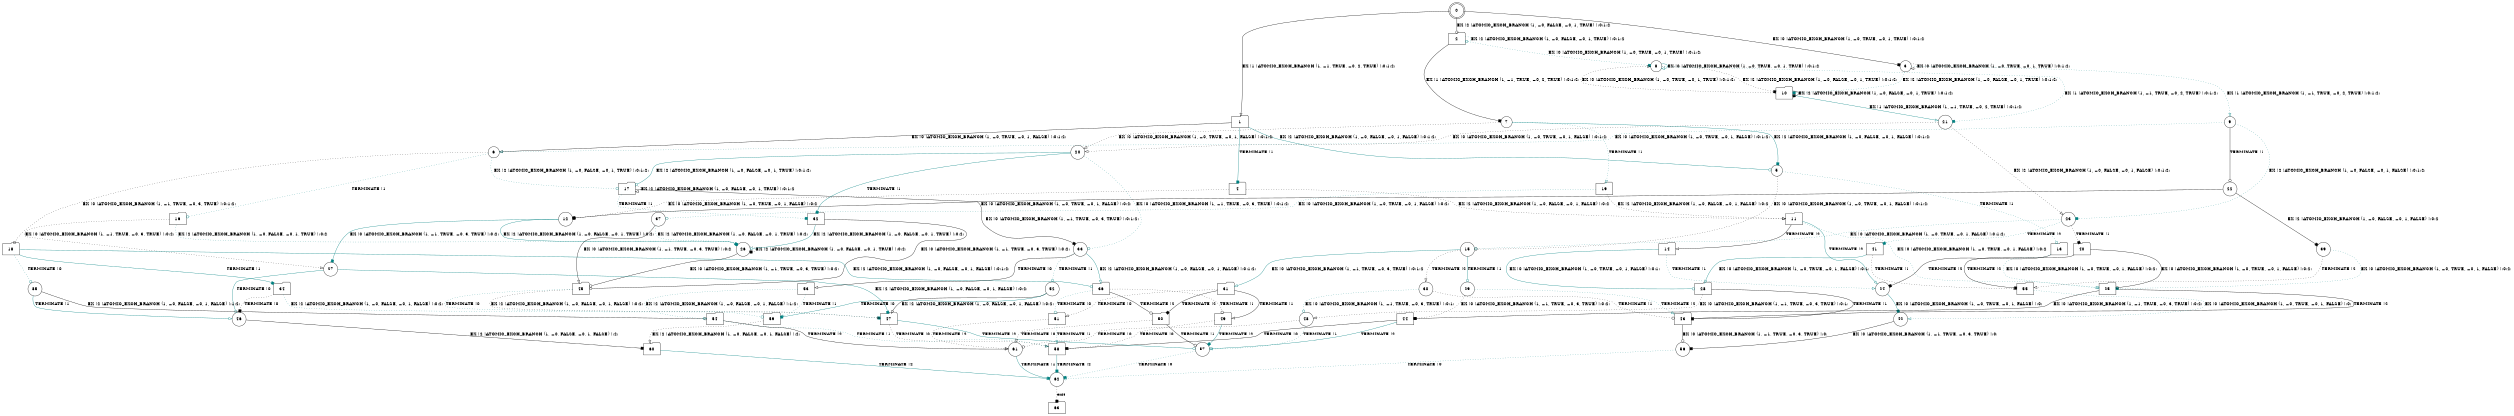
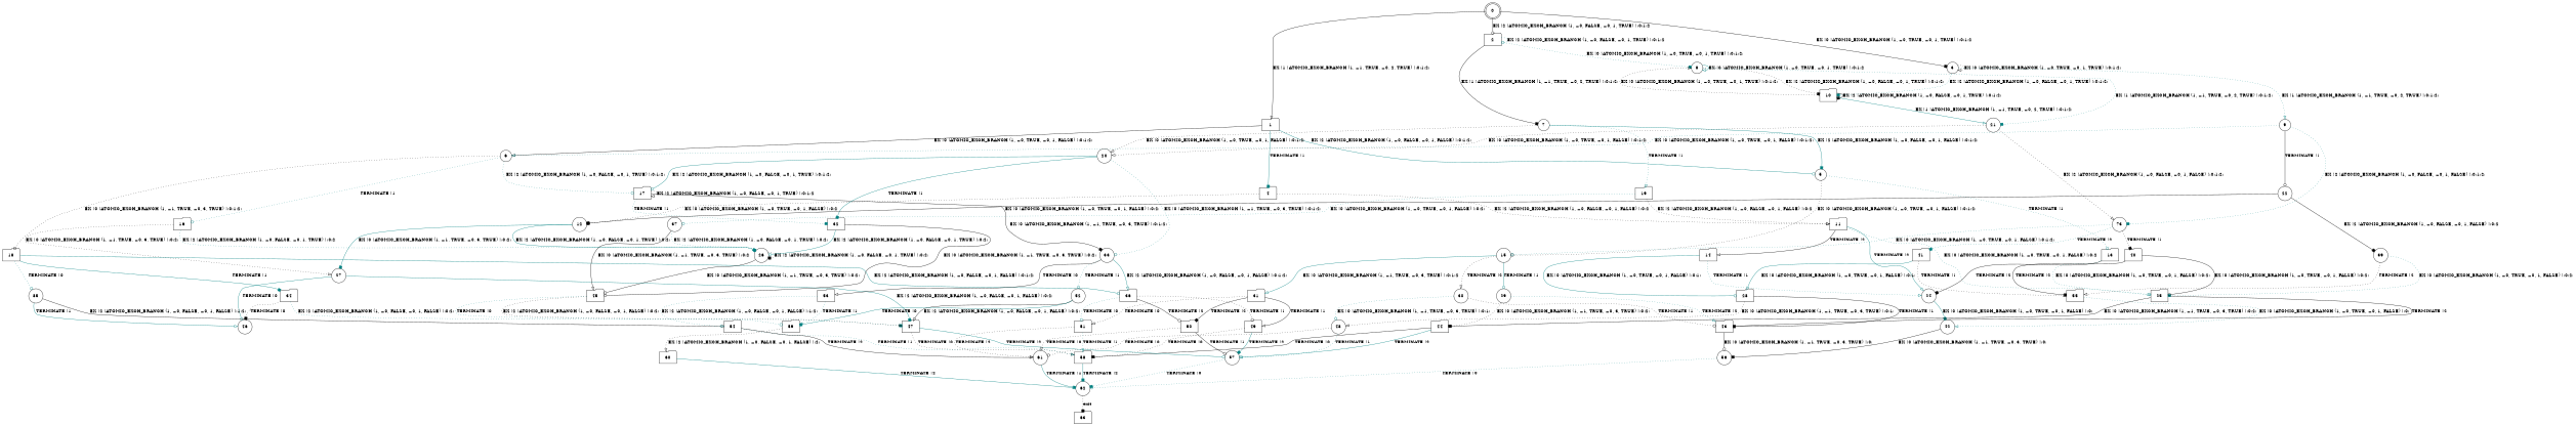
  digraph {
    node [shape=folder]
    edge [arrowhead=onormal color=teal style=dotted]
    0 [peripheries=2 shape=circle]
    1
    2
    3 [shape=circle]
    4
    5 [shape=circle]
    6 [shape=circle]
    7 [shape=circle]
    8 [shape=circle]
    9 [shape=circle]
    10
    11
    12 [shape=circle]
    13
    15 [shape=circle]
    16
    17
    18
    19
    20 [shape=circle]
    21 [shape=circle]
    22 [shape=circle]
-   23 [shape=circle]
+   23 [shape=circle label=73]
    14
    24 [shape=circle]
    25
    26 [shape=circle]
    27 [shape=circle]
    28
    29 [shape=circle]
    30 [shape=circle]
    31
    32
    33 [shape=circle]
    34
    n36 [label=85 shape=circle]
    36
    37 [shape=circle]
    39 [shape=circle]
    40
    41
    42 [shape=circle]
    43
    44
    45
    46 [shape=circle]
    47
    48 [shape=circle]
    49
    50
    51
    52 [shape=circle]
    53
    54
    55
    56 [shape=circle]
    57 [shape=circle]
    58
    59
    60
    61 [shape=circle]
    62 [shape=circle]
    63
    0 -> 1 [color=black label="EX !1 !ATOMIC_EXCH_BRANCH (1, +1, TRUE, +0, 2, TRUE) !:0:1:2:" style=solid]
    0 -> 2 [arrowhead=odot color=black label="EX !2 !ATOMIC_EXCH_BRANCH (1, +0, FALSE, +0, 1, TRUE) !:0:1:2:" style=solid]
    0 -> 3 [arrowhead=box color=black label="EX !0 !ATOMIC_EXCH_BRANCH (1, +0, TRUE, +0, 1, TRUE) !:0:1:2:" style=solid]
    1 -> 4 [arrowhead=box label="TERMINATE !1" style=solid]
    1 -> 5 [arrowhead=odot label="EX !2 !ATOMIC_EXCH_BRANCH (1, +0, FALSE, +0, 1, FALSE) !:0:1:2:" style=solid]
    1 -> 6 [color=black label="EX !0 !ATOMIC_EXCH_BRANCH (1, +0, TRUE, +0, 1, FALSE) !:0:1:2:" style=solid]
    2 -> 2 [arrowhead=odot label="EX !2 !ATOMIC_EXCH_BRANCH (1, +0, FALSE, +0, 1, TRUE) !:0:1:2:"]
    2 -> 7 [arrowhead=box color=black label="EX !1 !ATOMIC_EXCH_BRANCH (1, +1, TRUE, +0, 2, TRUE) !:0:1:2:" style=solid]
    2 -> 8 [arrowhead=box label="EX !0 !ATOMIC_EXCH_BRANCH (1, +0, TRUE, +0, 1, TRUE) !:0:1:2:"]
    3 -> 3 [color=black label="EX !0 !ATOMIC_EXCH_BRANCH (1, +0, TRUE, +0, 1, TRUE) !:0:1:2:"]
    3 -> 9 [label="EX !1 !ATOMIC_EXCH_BRANCH (1, +1, TRUE, +0, 2, TRUE) !:0:1:2:"]
    3 -> 10 [arrowhead=box label="EX !2 !ATOMIC_EXCH_BRANCH (1, +0, FALSE, +0, 1, TRUE) !:0:1:2:"]
    4 -> 11 [color=black label="EX !2 !ATOMIC_EXCH_BRANCH (1, +0, FALSE, +0, 1, FALSE) !:0:2:"]
    4 -> 12 [arrowhead=box color=black label="EX !0 !ATOMIC_EXCH_BRANCH (1, +0, TRUE, +0, 1, FALSE) !:0:2:"]
    5 -> 13 [arrowhead=odot label="TERMINATE !1"]
    5 -> 15 [arrowhead=odot color=black label="EX !0 !ATOMIC_EXCH_BRANCH (1, +0, TRUE, +0, 1, FALSE) !:0:1:2:"]
    6 -> 16 [arrowhead=odot label="TERMINATE !1"]
    6 -> 17 [arrowhead=odot label="EX !2 !ATOMIC_EXCH_BRANCH (1, +0, FALSE, +0, 1, TRUE) !:0:1:2:"]
    6 -> 18 [arrowhead=odot color=black label="EX !0 !ATOMIC_EXCH_BRANCH (1, +1, TRUE, +0, 3, TRUE) !:0:1:2:"]
    7 -> 5 [arrowhead=box label="EX !2 !ATOMIC_EXCH_BRANCH (1, +0, FALSE, +0, 1, FALSE) !:0:1:2:" style=solid]
    7 -> 19 [label="TERMINATE !1"]
    7 -> 20 [color=black label="EX !0 !ATOMIC_EXCH_BRANCH (1, +0, TRUE, +0, 1, FALSE) !:0:1:2:"]
    8 -> 8 [label="EX !0 !ATOMIC_EXCH_BRANCH (1, +0, TRUE, +0, 1, TRUE) !:0:1:2:" style=solid]
    8 -> 10 [arrowhead=box color=black label="EX !2 !ATOMIC_EXCH_BRANCH (1, +0, FALSE, +0, 1, TRUE) !:0:1:2:"]
    8 -> 21 [arrowhead=box label="EX !1 !ATOMIC_EXCH_BRANCH (1, +1, TRUE, +0, 2, TRUE) !:0:1:2:"]
    9 -> 6 [label="EX !0 !ATOMIC_EXCH_BRANCH (1, +0, TRUE, +0, 1, FALSE) !:0:1:2:"]
    9 -> 22 [arrowhead=odot color=black label="TERMINATE !1" style=solid]
    9 -> 23 [arrowhead=box label="EX !2 !ATOMIC_EXCH_BRANCH (1, +0, FALSE, +0, 1, FALSE) !:0:1:2:"]
    10 -> 8 [color=black label="EX !0 !ATOMIC_EXCH_BRANCH (1, +0, TRUE, +0, 1, TRUE) !:0:1:2:"]
    10 -> 10 [arrowhead=box color=black label="EX !2 !ATOMIC_EXCH_BRANCH (1, +0, FALSE, +0, 1, TRUE) !:0:1:2:" style=solid]
    10 -> 21 [label="EX !1 !ATOMIC_EXCH_BRANCH (1, +1, TRUE, +0, 2, TRUE) !:0:1:2:" style=solid]
    11 -> 14 [color=black label="TERMINATE !2" style=solid]
    11 -> 24 [label="TERMINATE !2" style=solid]
    11 -> 25 [arrowhead=odot label="EX !0 !ATOMIC_EXCH_BRANCH (1, +0, TRUE, +0, 1, FALSE) !:0:2:"]
    12 -> 26 [label="EX !2 !ATOMIC_EXCH_BRANCH (1, +0, FALSE, +0, 1, TRUE) !:0:2:" style=solid]
    12 -> 27 [arrowhead=box label="EX !0 !ATOMIC_EXCH_BRANCH (1, +1, TRUE, +0, 3, TRUE) !:0:2:" style=solid]
    13 -> 24 [arrowhead=box color=black label="TERMINATE !2" style=solid]
    13 -> 25 [label="EX !0 !ATOMIC_EXCH_BRANCH (1, +0, TRUE, +0, 1, FALSE) !:0:2:"]
    15 -> 29 [arrowhead=odot label="TERMINATE !1" style=solid]
    15 -> 30 [color=black label="TERMINATE !2"]
    15 -> 31 [label="EX !0 !ATOMIC_EXCH_BRANCH (1, +1, TRUE, +0, 3, TRUE) !:0:1:2:" style=solid]
    16 -> 26 [arrowhead=box label="EX !2 !ATOMIC_EXCH_BRANCH (1, +0, FALSE, +0, 1, TRUE) !:0:2:"]
    16 -> 27 [color=black label="EX !0 !ATOMIC_EXCH_BRANCH (1, +1, TRUE, +0, 3, TRUE) !:0:2:"]
    17 -> 17 [color=black label="EX !2 !ATOMIC_EXCH_BRANCH (1, +0, FALSE, +0, 1, TRUE) !:0:1:2:"]
    17 -> 32 [arrowhead=box label="TERMINATE !1"]
    17 -> 33 [arrowhead=box color=black label="EX !0 !ATOMIC_EXCH_BRANCH (1, +1, TRUE, +0, 3, TRUE) !:0:1:2:" style=solid]
    18 -> 34 [arrowhead=box label="TERMINATE !1" style=solid]
    18 -> n36 [arrowhead=odot label="TERMINATE !0"]
    18 -> 36 [arrowhead=odot label="EX !2 !ATOMIC_EXCH_BRANCH (1, +0, FALSE, +0, 1, FALSE) !:0:1:2:" style=solid]
    19 -> 11 [color=black label="EX !2 !ATOMIC_EXCH_BRANCH (1, +0, FALSE, +0, 1, FALSE) !:0:2:"]
    19 -> 37 [arrowhead=odot label="EX !0 !ATOMIC_EXCH_BRANCH (1, +0, TRUE, +0, 1, FALSE) !:0:2:"]
    20 -> 17 [arrowhead=odot label="EX !2 !ATOMIC_EXCH_BRANCH (1, +0, FALSE, +0, 1, TRUE) !:0:1:2:" style=solid]
    20 -> 32 [arrowhead=box label="TERMINATE !1" style=solid]
    20 -> 33 [arrowhead=odot label="EX !0 !ATOMIC_EXCH_BRANCH (1, +1, TRUE, +0, 3, TRUE) !:0:1:2:"]
    21 -> 20 [color=black label="EX !0 !ATOMIC_EXCH_BRANCH (1, +0, TRUE, +0, 1, FALSE) !:0:1:2:"]
    21 -> 23 [color=black label="EX !2 !ATOMIC_EXCH_BRANCH (1, +0, FALSE, +0, 1, FALSE) !:0:1:2:"]
    22 -> 12 [arrowhead=box color=black label="EX !0 !ATOMIC_EXCH_BRANCH (1, +0, TRUE, +0, 1, FALSE) !:0:2:" style=solid]
    22 -> 39 [arrowhead=box color=black label="EX !2 !ATOMIC_EXCH_BRANCH (1, +0, FALSE, +0, 1, FALSE) !:0:2:" style=solid]
    23 -> 15 [arrowhead=odot label="EX !0 !ATOMIC_EXCH_BRANCH (1, +0, TRUE, +0, 1, FALSE) !:0:1:2:"]
    23 -> 40 [arrowhead=box color=black label="TERMINATE !1"]
    23 -> 41 [arrowhead=box label="TERMINATE !2"]
    14 -> 24 [label="TERMINATE !1"]
    14 -> 28 [arrowhead=odot label="EX !0 !ATOMIC_EXCH_BRANCH (1, +0, TRUE, +0, 1, FALSE) !:0:1:" style=solid]
    24 -> 42 [arrowhead=box label="EX !0 !ATOMIC_EXCH_BRANCH (1, +0, TRUE, +0, 1, FALSE) !:0:" style=solid]
    25 -> 43 [arrowhead=odot color=black label="TERMINATE !2" style=solid]
    25 -> 44 [arrowhead=box color=black label="EX !0 !ATOMIC_EXCH_BRANCH (1, +1, TRUE, +0, 3, TRUE) !:0:2:" style=solid]
    26 -> 26 [arrowhead=box color=black label="EX !2 !ATOMIC_EXCH_BRANCH (1, +0, FALSE, +0, 1, TRUE) !:0:2:"]
    26 -> 45 [arrowhead=odot color=black label="EX !0 !ATOMIC_EXCH_BRANCH (1, +1, TRUE, +0, 3, TRUE) !:0:2:" style=solid]
    27 -> 46 [arrowhead=odot label="TERMINATE !0" style=solid]
    27 -> 47 [arrowhead=box label="EX !2 !ATOMIC_EXCH_BRANCH (1, +0, FALSE, +0, 1, FALSE) !:0:2:" style=solid]
    28 -> 43 [arrowhead=box color=black label="TERMINATE !1" style=solid]
    28 -> 48 [color=black label="EX !0 !ATOMIC_EXCH_BRANCH (1, +1, TRUE, +0, 3, TRUE) !:0:1:"]
    29 -> 43 [label="TERMINATE !2"]
    29 -> 44 [arrowhead=box color=black label="EX !0 !ATOMIC_EXCH_BRANCH (1, +1, TRUE, +0, 3, TRUE) !:0:2:"]
    30 -> 43 [arrowhead=odot color=black label="TERMINATE !1"]
    30 -> 48 [arrowhead=odot label="EX !0 !ATOMIC_EXCH_BRANCH (1, +1, TRUE, +0, 3, TRUE) !:0:1:"]
    31 -> 49 [color=black label="TERMINATE !1" style=solid]
    31 -> 50 [arrowhead=box color=black label="TERMINATE !2" style=solid]
    31 -> 51 [color=black label="TERMINATE !0"]
    32 -> 26 [arrowhead=odot label="EX !2 !ATOMIC_EXCH_BRANCH (1, +0, FALSE, +0, 1, TRUE) !:0:2:" style=solid]
    32 -> 45 [arrowhead=odot color=black label="EX !0 !ATOMIC_EXCH_BRANCH (1, +1, TRUE, +0, 3, TRUE) !:0:2:" style=solid]
    33 -> 36 [label="EX !2 !ATOMIC_EXCH_BRANCH (1, +0, FALSE, +0, 1, FALSE) !:0:1:2:" style=solid]
    33 -> 52 [arrowhead=odot label="TERMINATE !1"]
    33 -> 53 [color=black label="TERMINATE !0" style=solid]
    34 -> 46 [arrowhead=box color=black label="TERMINATE !0"]
    34 -> 47 [arrowhead=box label="EX !2 !ATOMIC_EXCH_BRANCH (1, +0, FALSE, +0, 1, FALSE) !:0:2:"]
    n36 -> 46 [label="TERMINATE !1" style=solid]
    n36 -> 54 [arrowhead=odot color=black label="EX !2 !ATOMIC_EXCH_BRANCH (1, +0, FALSE, +0, 1, FALSE) !:1:2:" style=solid]
    36 -> 49 [arrowhead=odot color=black label="TERMINATE !1"]
    36 -> 50 [arrowhead=odot color=black label="TERMINATE !2" style=solid]
    36 -> 51 [arrowhead=odot label="TERMINATE !0"]
    37 -> 26 [arrowhead=box label="EX !2 !ATOMIC_EXCH_BRANCH (1, +0, FALSE, +0, 1, TRUE) !:0:2:"]
    37 -> 45 [color=black label="EX !0 !ATOMIC_EXCH_BRANCH (1, +1, TRUE, +0, 3, TRUE) !:0:2:" style=solid]
    39 -> 25 [arrowhead=box label="EX !0 !ATOMIC_EXCH_BRANCH (1, +0, TRUE, +0, 1, FALSE) !:0:2:"]
    39 -> 55 [color=black label="TERMINATE !2"]
    40 -> 25 [arrowhead=odot color=black label="EX !0 !ATOMIC_EXCH_BRANCH (1, +0, TRUE, +0, 1, FALSE) !:0:2:" style=solid]
    40 -> 55 [arrowhead=box color=black label="TERMINATE !2" style=solid]
    41 -> 28 [label="EX !0 !ATOMIC_EXCH_BRANCH (1, +0, TRUE, +0, 1, FALSE) !:0:1:" style=solid]
    41 -> 55 [color=black label="TERMINATE !1"]
    42 -> 56 [arrowhead=box color=black label="EX !0 !ATOMIC_EXCH_BRANCH (1, +1, TRUE, +0, 3, TRUE) !:0:" style=solid]
    43 -> 56 [arrowhead=odot color=black label="EX !0 !ATOMIC_EXCH_BRANCH (1, +1, TRUE, +0, 3, TRUE) !:0:" style=solid]
    44 -> 57 [arrowhead=odot label="TERMINATE !2" style=solid]
    44 -> 58 [arrowhead=box color=black label="TERMINATE !0" style=solid]
    45 -> 47 [color=black label="EX !2 !ATOMIC_EXCH_BRANCH (1, +0, FALSE, +0, 1, FALSE) !:0:2:"]
    45 -> 59 [arrowhead=odot label="TERMINATE !0"]
-   46 -> 60 [arrowhead=box color=black label="EX !2 !ATOMIC_EXCH_BRANCH (1, +0, FALSE, +0, 1, FALSE) !:2:" style=solid]
    47 -> 57 [arrowhead=odot label="TERMINATE !2" style=solid]
    47 -> 58 [color=black label="TERMINATE !0"]
    48 -> 57 [label="TERMINATE !1"]
    48 -> 61 [arrowhead=odot color=black label="TERMINATE !0"]
    49 -> 57 [arrowhead=box label="TERMINATE !2" style=solid]
    49 -> 58 [color=black label="TERMINATE !0"]
    50 -> 57 [arrowhead=odot color=black label="TERMINATE !1" style=solid]
    50 -> 61 [color=black label="TERMINATE !0"]
    51 -> 58 [label="TERMINATE !1"]
    51 -> 61 [color=black label="TERMINATE !2"]
    52 -> 47 [color=black label="EX !2 !ATOMIC_EXCH_BRANCH (1, +0, FALSE, +0, 1, FALSE) !:0:2:" style=solid]
    52 -> 59 [arrowhead=box label="TERMINATE !0" style=solid]
    53 -> 54 [label="EX !2 !ATOMIC_EXCH_BRANCH (1, +0, FALSE, +0, 1, FALSE) !:1:2:"]
    53 -> 59 [label="TERMINATE !1"]
    54 -> 58 [label="TERMINATE !1"]
    54 -> 61 [color=black label="TERMINATE !2" style=solid]
    55 -> 42 [label="EX !0 !ATOMIC_EXCH_BRANCH (1, +0, TRUE, +0, 1, FALSE) !:0:"]
    56 -> 62 [arrowhead=odot label="TERMINATE !0"]
    57 -> 62 [arrowhead=box label="TERMINATE !0"]
    58 -> 62 [arrowhead=box label="TERMINATE !2" style=solid]
    59 -> 60 [color=black label="EX !2 !ATOMIC_EXCH_BRANCH (1, +0, FALSE, +0, 1, FALSE) !:2:"]
    60 -> 62 [label="TERMINATE !2" style=solid]
    61 -> 62 [arrowhead=box label="TERMINATE !1" style=solid]
    62 -> 63 [arrowhead=box color=black label=exit]
  }
